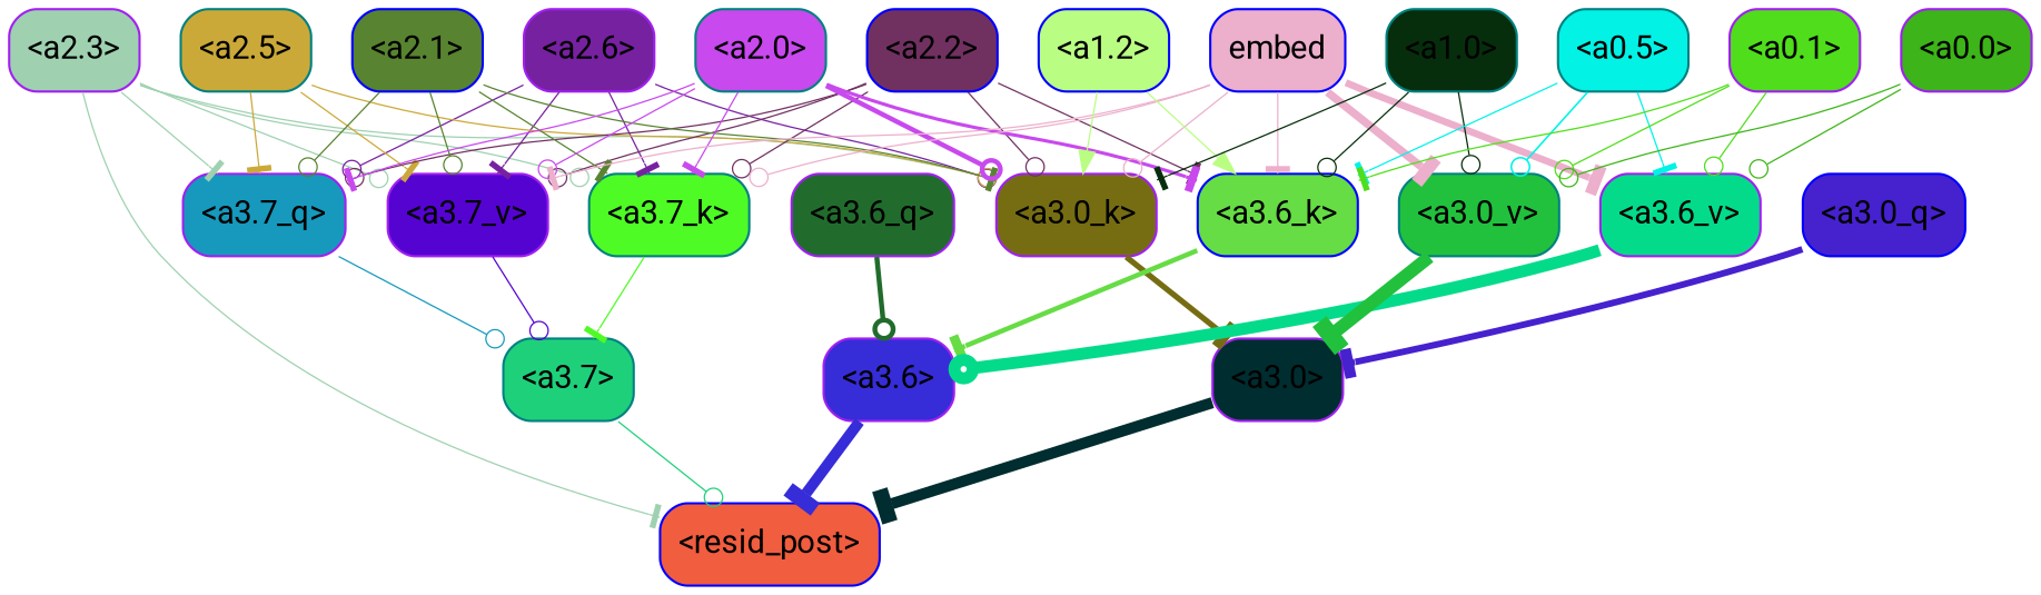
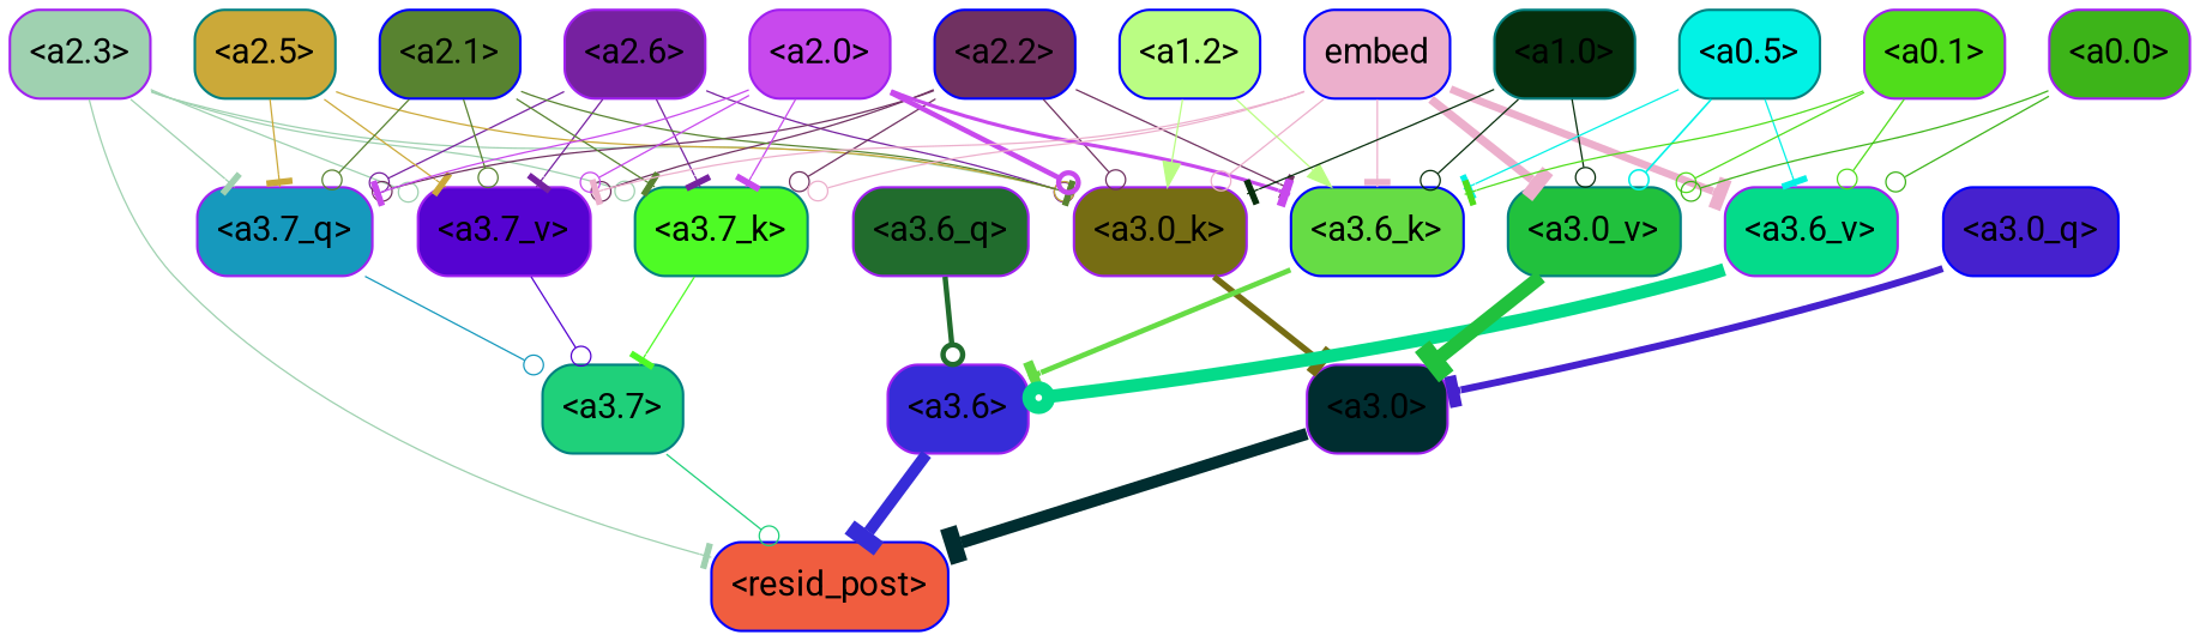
  strict digraph {
    fontname=Roboto
    splines=true
    node [color=purple fontname=Roboto shape=box style="filled, rounded"]
    edge [arrowhead=odot color="#ecafcc" fontname=Roboto penwidth=0.6]
    "<a3.7>" [color=teal fillcolor="#1fd07a"]
    "<resid_post>" [color=blue fillcolor="#f05d3f"]
    "<a3.6>" [fillcolor="#362cd8"]
    "<a3.0>" [fillcolor="#002d30"]
    "<a2.3>" [fillcolor="#9fd1b0"]
    "<a3.7_q>" [fillcolor="#1699bd"]
    "<a3.7_k>" [color=teal fillcolor="#4efb25"]
    "<a3.0_k>" [fillcolor="#766d13"]
    "<a3.7_v>" [fillcolor="#5503d1"]
    "<a3.6_q>" [fillcolor="#216c2d"]
    "<a3.0_q>" [color=blue fillcolor="#4621ce"]
    "<a3.6_k>" [color=blue fillcolor="#66dc45"]
    "<a3.6_v>" [fillcolor="#04db8a"]
    "<a3.0_v>" [color=teal fillcolor="#21c13d"]
    "<a2.6>" [fillcolor="#7621a0"]
    "<a2.5>" [color=teal fillcolor="#cba939"]
    "<a2.2>" [color=blue fillcolor="#703161"]
    "<a2.1>" [color=blue fillcolor="#588330"]
-   "<a2.0>" [color=teal fillcolor="#c849ed"]
+   "<a2.0>" [fillcolor="#c849ed"]
    embed [color=blue fillcolor="#ecafcc"]
    "<a1.2>" [color=blue fillcolor="#bafd83"]
    "<a1.0>" [color=teal fillcolor="#062e0c"]
    "<a0.5>" [color=teal fillcolor="#02f2e5"]
    "<a0.1>" [fillcolor="#50dd1b"]
    "<a0.0>" [fillcolor="#3db419"]
    "<a3.7>" -> "<resid_post>" [color="#1fd07a"]
    "<a3.6>" -> "<resid_post>" [arrowhead=tee color="#362cd8" penwidth=4.7534414529800415]
    "<a3.0>" -> "<resid_post>" [arrowhead=tee color="#002d30" penwidth=4.898576855659485]
    "<a2.3>" -> "<resid_post>" [arrowhead=tee color="#9fd1b0"]
    "<a2.3>" -> "<a3.7_q>" [arrowhead=tee color="#9fd1b0"]
    "<a2.3>" -> "<a3.7_k>" [color="#9fd1b0"]
    "<a2.3>" -> "<a3.0_k>" [color="#9fd1b0"]
    "<a2.3>" -> "<a3.7_v>" [color="#9fd1b0"]
    "<a3.7_q>" -> "<a3.7>" [color="#1699bd"]
    "<a3.7_k>" -> "<a3.7>" [arrowhead=tee color="#4efb25"]
    "<a3.0_k>" -> "<a3.0>" [arrowhead=tee color="#766d13" penwidth=2.520303964614868]
    "<a3.7_v>" -> "<a3.7>" [color="#5503d1"]
    "<a3.6_q>" -> "<a3.6>" [color="#216c2d" penwidth=2.160832464694977]
    "<a3.0_q>" -> "<a3.0>" [arrowhead=tee color="#4621ce" penwidth=2.870753765106201]
    "<a3.6_k>" -> "<a3.6>" [arrowhead=tee color="#66dc45" penwidth=2.13908451795578]
    "<a3.6_v>" -> "<a3.6>" [color="#04db8a" penwidth=5.297133803367615]
    "<a3.0_v>" -> "<a3.0>" [arrowhead=tee color="#21c13d" penwidth=5.680712580680847]
    "<a2.6>" -> "<a3.7_q>" [color="#7621a0"]
    "<a2.6>" -> "<a3.7_k>" [arrowhead=tee color="#7621a0"]
    "<a2.6>" -> "<a3.0_k>" [color="#7621a0"]
    "<a2.6>" -> "<a3.7_v>" [arrowhead=tee color="#7621a0"]
    "<a2.5>" -> "<a3.7_q>" [arrowhead=tee color="#cba939"]
    "<a2.5>" -> "<a3.0_k>" [color="#cba939"]
    "<a2.5>" -> "<a3.7_v>" [arrowhead=tee color="#cba939"]
    "<a2.2>" -> "<a3.7_q>" [color="#703161"]
    "<a2.2>" -> "<a3.7_k>" [color="#703161"]
    "<a2.2>" -> "<a3.0_k>" [color="#703161"]
    "<a2.2>" -> "<a3.7_v>" [color="#703161"]
    "<a2.2>" -> "<a3.6_k>" [arrowhead=tee color="#703161"]
    "<a2.1>" -> "<a3.7_q>" [color="#588330"]
    "<a2.1>" -> "<a3.7_k>" [arrowhead=tee color="#588330"]
    "<a2.1>" -> "<a3.0_k>" [arrowhead=tee color="#588330"]
    "<a2.1>" -> "<a3.7_v>" [color="#588330"]
    "<a2.0>" -> "<a3.7_q>" [arrowhead=tee color="#c849ed"]
    "<a2.0>" -> "<a3.7_k>" [arrowhead=tee color="#c849ed"]
    "<a2.0>" -> "<a3.0_k>" [color="#c849ed" penwidth=2.095262974500656]
    "<a2.0>" -> "<a3.7_v>" [color="#c849ed"]
    "<a2.0>" -> "<a3.6_k>" [arrowhead=tee color="#c849ed" penwidth=1.4807794839143753]
    embed -> "<a3.7_k>"
    embed -> "<a3.0_k>"
    embed -> "<a3.7_v>" [arrowhead=tee]
    embed -> "<a3.6_k>" [arrowhead=tee]
    embed -> "<a3.6_v>" [arrowhead=tee penwidth=3.067279100418091]
    embed -> "<a3.0_v>" [arrowhead=tee penwidth=3.5202720761299133]
    "<a1.2>" -> "<a3.0_k>" [color="#bafd83" arrowhead=""]
    "<a1.2>" -> "<a3.6_k>" [color="#bafd83" arrowhead=""]
    "<a1.0>" -> "<a3.0_k>" [arrowhead=tee color="#062e0c"]
    "<a1.0>" -> "<a3.6_k>" [color="#062e0c"]
    "<a1.0>" -> "<a3.0_v>" [color="#062e0c"]
    "<a0.5>" -> "<a3.6_k>" [arrowhead=tee color="#02f2e5"]
    "<a0.5>" -> "<a3.6_v>" [arrowhead=tee color="#02f2e5"]
    "<a0.5>" -> "<a3.0_v>" [color="#02f2e5" penwidth=0.764040544629097]
    "<a0.1>" -> "<a3.6_k>" [arrowhead=tee color="#50dd1b"]
    "<a0.1>" -> "<a3.6_v>" [color="#50dd1b"]
    "<a0.1>" -> "<a3.0_v>" [color="#50dd1b"]
    "<a0.0>" -> "<a3.6_v>" [color="#3db419"]
    "<a0.0>" -> "<a3.0_v>" [color="#3db419"]
  }
